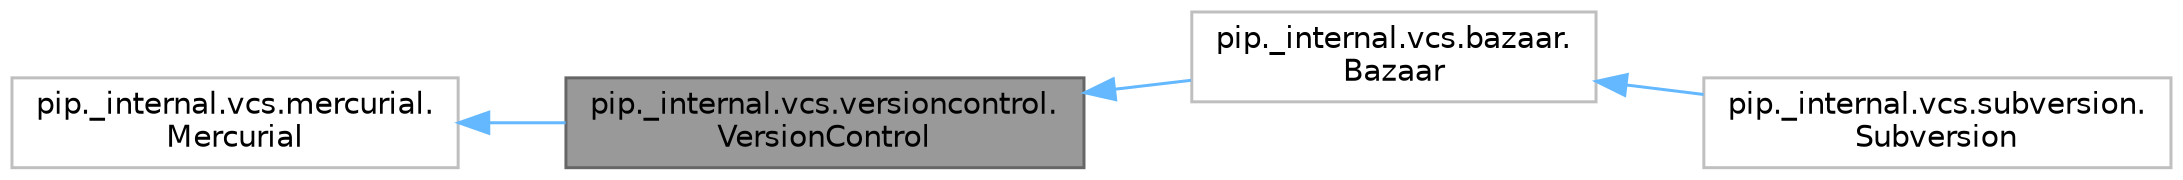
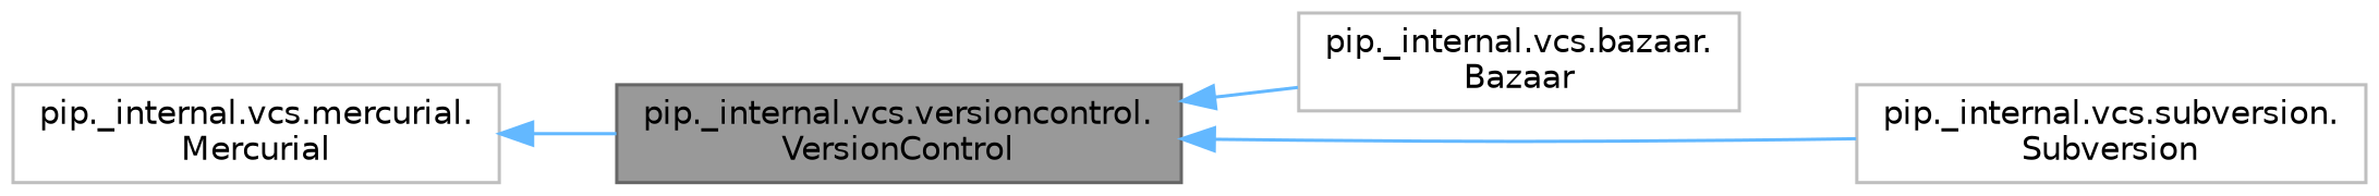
  digraph {
    rankdir=LR
    node [color=grey75 fillcolor=white fontname=Helvetica fontsize=10 shape=box style=filled]
    edge [color=steelblue1 dir=back fontname=Helvetica fontsize=10 labelfontname=Helvetica labelfontsize=10 style=solid]
    n1 [color=gray40 fillcolor=grey60 fontcolor=black height=0.2 label="pip._internal.vcs.versioncontrol.\lVersionControl" width=0.4]
    n2 [height=0.2 label="pip._internal.vcs.bazaar.\lBazaar" width=0.4]
    n3 [height=0.2 label="pip._internal.vcs.subversion.\lSubversion" width=0.4]
    n4 [height=0.2 label="pip._internal.vcs.mercurial.\lMercurial" width=0.4]
    n1 -> n2
-   n2 -> n3
+   n1 -> n3
    n4 -> n1
  }
